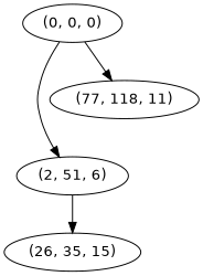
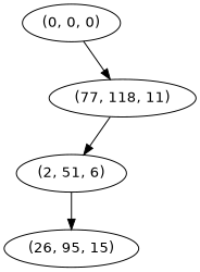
  digraph {
    fontname="DejaVu Sans"
    node [fontname="DejaVu Sans"]
    edge [fontname="DejaVu Sans"]
    n1 [label="(2, 51, 6)"]
    "(0, 0, 0)"
    "(77, 118, 11)"
-   "(26, 35, 15)"
+   "(26, 35, 15)" [label="(26, 95, 15)"]
    n1 -> "(26, 35, 15)"
-   "(0, 0, 0)" -> n1
+   "(77, 118, 11)" -> n1
    "(0, 0, 0)" -> "(77, 118, 11)"
  }
